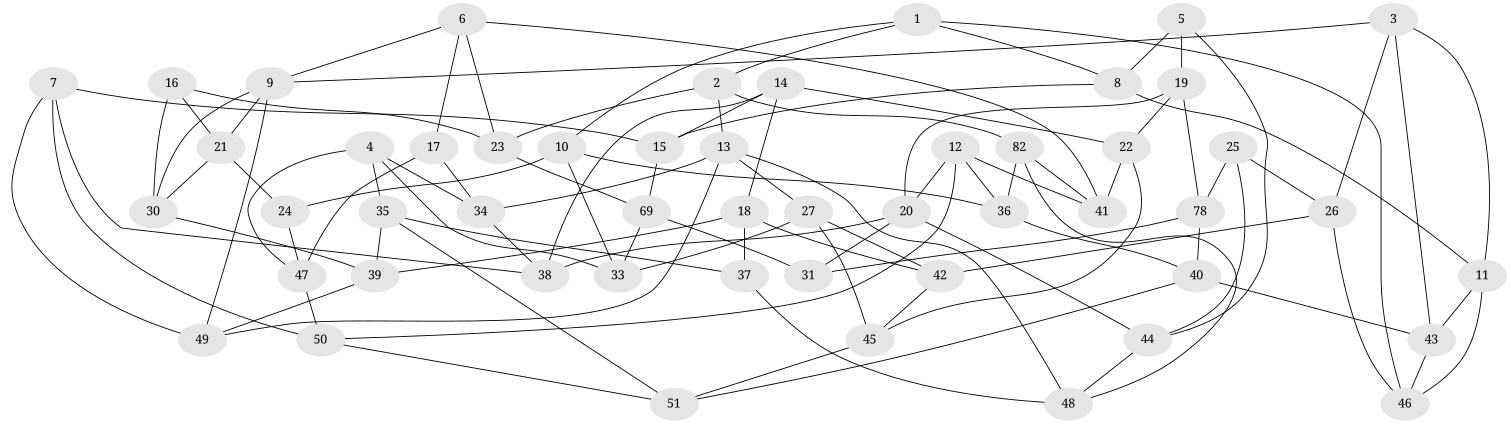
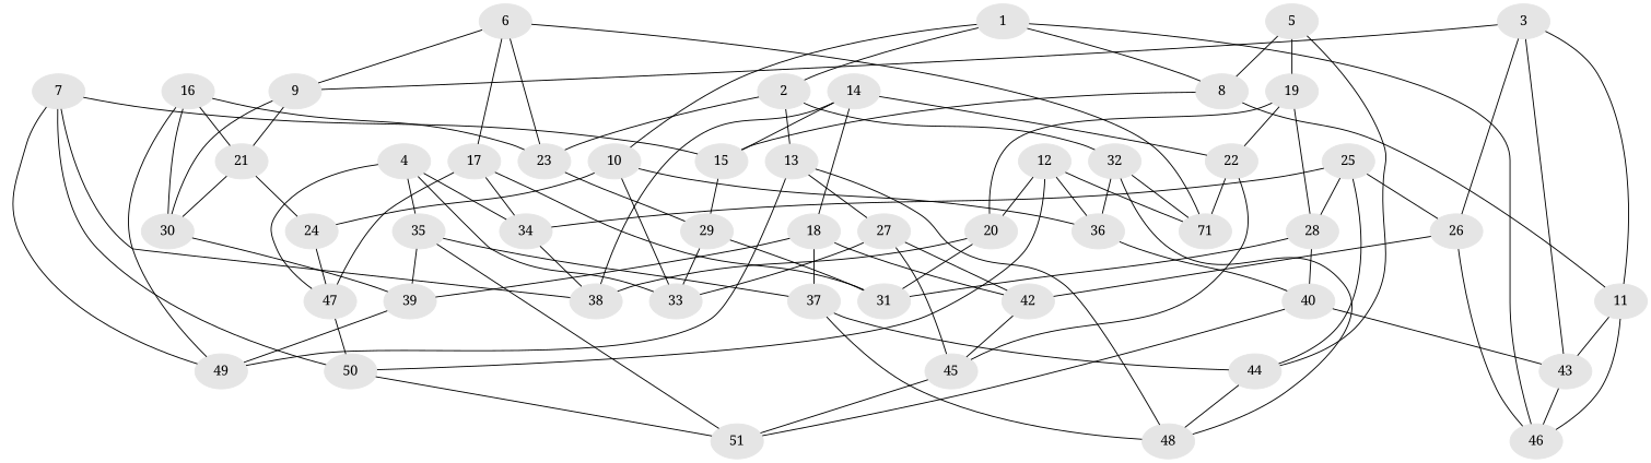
  graph {
    fontname="Noto Serif"
    node [color=gray90 fontname="Noto Serif" style=filled]
    edge [fontname="Noto Serif"]
    1
    2
    8
    10
    46
    13
    23
-   32 [label=82]
+   32
    11
    15
    33
    24
    36
    49
    27
    48
-   29 [label=69]
-   41
+   29
+   41 [label=71]
    3
    9
    26
    43
    21
    30
    42
    4
    34
    35
    47
    38
    37
    39
    51
    50
    5
    19
    44
    20
    22
-   28 [label=78]
+   28
    6
    17
    31
    7
    40
    12
    45
    14
    18
    16
    25
    1 -- 2
    1 -- 8
    1 -- 10
    1 -- 46
    2 -- 13
    2 -- 23
    2 -- 32
    8 -- 11
    8 -- 15
    10 -- 33
    10 -- 24
    10 -- 36
    13 -- 49
    13 -- 27
    13 -- 48
    23 -- 29
    32 -- 36
    32 -- 48
    32 -- 41
    11 -- 46
    11 -- 43
    15 -- 29
    24 -- 47
    36 -- 40
    27 -- 33
    27 -- 42
    27 -- 45
    29 -- 33
    29 -- 31
    3 -- 11
    3 -- 9
    3 -- 26
    3 -- 43
    9 -- 21
    9 -- 30
    26 -- 46
    26 -- 42
    43 -- 46
    21 -- 24
    21 -- 30
    30 -- 39
    42 -- 45
    4 -- 33
    4 -- 34
    4 -- 35
    4 -- 47
    34 -- 38
    35 -- 37
    35 -- 39
    35 -- 51
    47 -- 50
    37 -- 48
-   20 -- 44
+   37 -- 44
    39 -- 49
    50 -- 51
    5 -- 8
    5 -- 19
    5 -- 44
    19 -- 20
    19 -- 22
    19 -- 28
    44 -- 48
    20 -- 38
    20 -- 31
    22 -- 41
    22 -- 45
    28 -- 31
    28 -- 40
    6 -- 23
    6 -- 41
    6 -- 9
    6 -- 17
    17 -- 34
    17 -- 47
+   17 -- 31
    7 -- 15
    7 -- 49
    7 -- 38
    7 -- 50
    40 -- 43
    40 -- 51
    12 -- 36
    12 -- 41
    12 -- 50
    12 -- 20
    45 -- 51
    14 -- 15
    14 -- 38
    14 -- 22
    14 -- 18
    18 -- 42
    18 -- 37
    18 -- 39
    16 -- 23
-   9 -- 49
+   16 -- 49
    16 -- 21
    16 -- 30
    25 -- 26
-   13 -- 34
+   25 -- 34
    25 -- 44
    25 -- 28
  }
